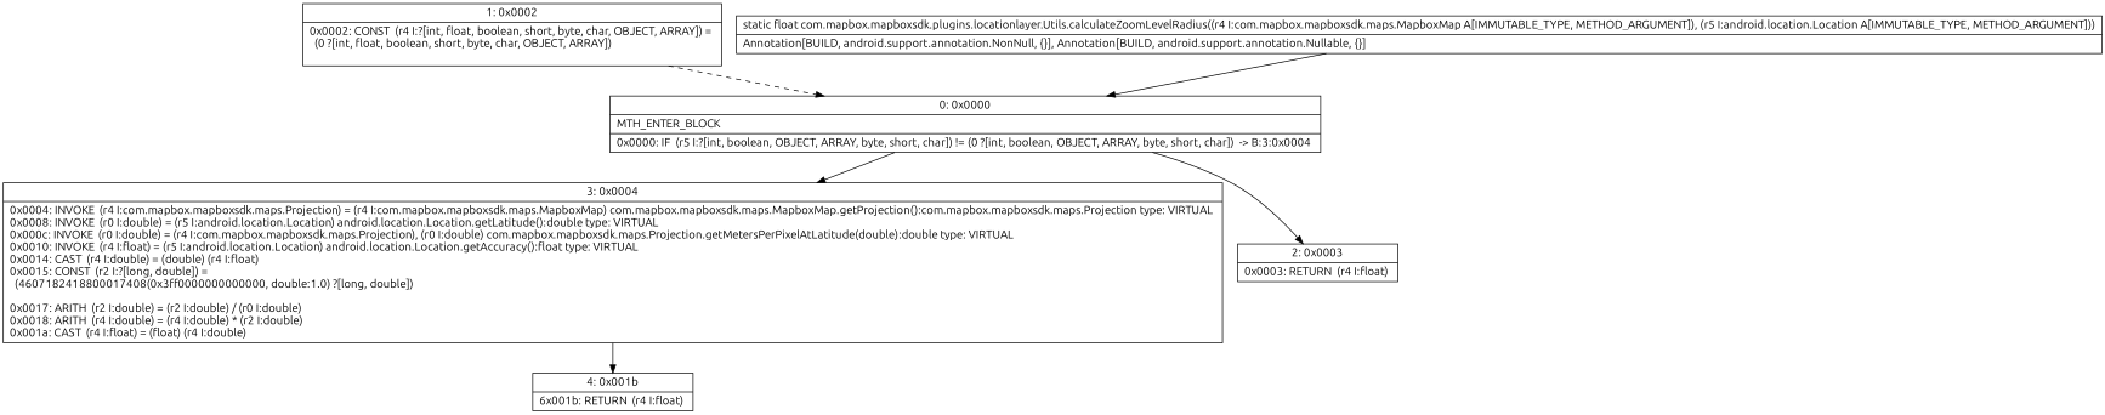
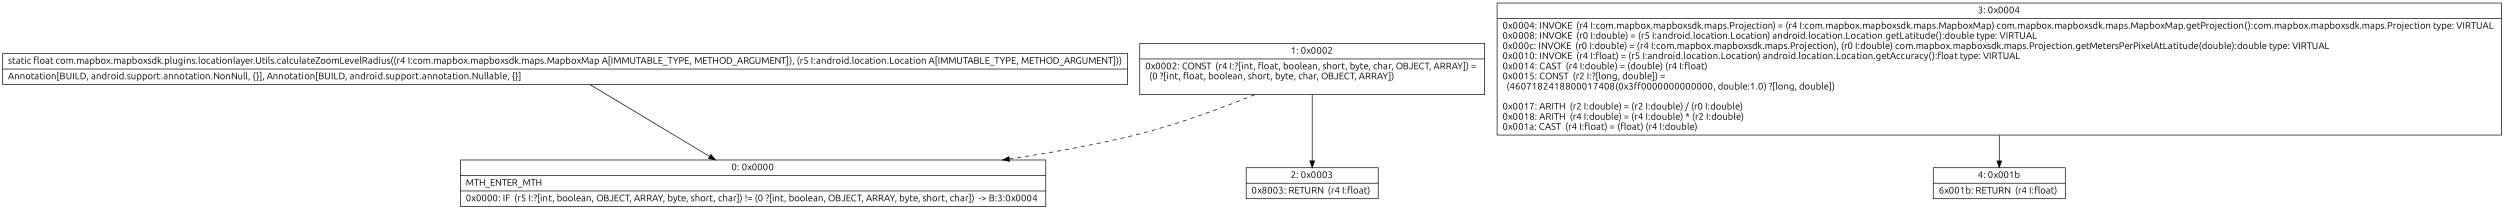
  digraph {
    fontname=Ubuntu
    node [fontname=Ubuntu shape=record]
    edge [fontname=Ubuntu]
-   n1 [label="{0\:\ 0x0000|MTH_ENTER_BLOCK\l|0x0000: IF  (r5 I:?[int, boolean, OBJECT, ARRAY, byte, short, char]) != (0 ?[int, boolean, OBJECT, ARRAY, byte, short, char])  \-\> B:3:0x0004 \l}"]
+   n1 [label="{0\:\ 0x0000|MTH_ENTER_MTH\l|0x0000: IF  (r5 I:?[int, boolean, OBJECT, ARRAY, byte, short, char]) != (0 ?[int, boolean, OBJECT, ARRAY, byte, short, char])  \-\> B:3:0x0004 \l}"]
    n2 [label="{3\:\ 0x0004|0x0004: INVOKE  (r4 I:com.mapbox.mapboxsdk.maps.Projection) = (r4 I:com.mapbox.mapboxsdk.maps.MapboxMap) com.mapbox.mapboxsdk.maps.MapboxMap.getProjection():com.mapbox.mapboxsdk.maps.Projection type: VIRTUAL \l0x0008: INVOKE  (r0 I:double) = (r5 I:android.location.Location) android.location.Location.getLatitude():double type: VIRTUAL \l0x000c: INVOKE  (r0 I:double) = (r4 I:com.mapbox.mapboxsdk.maps.Projection), (r0 I:double) com.mapbox.mapboxsdk.maps.Projection.getMetersPerPixelAtLatitude(double):double type: VIRTUAL \l0x0010: INVOKE  (r4 I:float) = (r5 I:android.location.Location) android.location.Location.getAccuracy():float type: VIRTUAL \l0x0014: CAST  (r4 I:double) = (double) (r4 I:float) \l0x0015: CONST  (r2 I:?[long, double]) = \l  (4607182418800017408(0x3ff0000000000000, double:1.0) ?[long, double])\l \l0x0017: ARITH  (r2 I:double) = (r2 I:double) \/ (r0 I:double) \l0x0018: ARITH  (r4 I:double) = (r4 I:double) * (r2 I:double) \l0x001a: CAST  (r4 I:float) = (float) (r4 I:double) \l}"]
    n3 [label="{1\:\ 0x0002|0x0002: CONST  (r4 I:?[int, float, boolean, short, byte, char, OBJECT, ARRAY]) = \l  (0 ?[int, float, boolean, short, byte, char, OBJECT, ARRAY])\l \l}"]
-   n4 [label="{2\:\ 0x0003|0x0003: RETURN  (r4 I:float) \l}"]
+   n4 [label="{2\:\ 0x0003|0x8003: RETURN  (r4 I:float) \l}"]
    n5 [label="{4\:\ 0x001b|6x001b: RETURN  (r4 I:float) \l}"]
    n6 [label="{static float com.mapbox.mapboxsdk.plugins.locationlayer.Utils.calculateZoomLevelRadius((r4 I:com.mapbox.mapboxsdk.maps.MapboxMap A[IMMUTABLE_TYPE, METHOD_ARGUMENT]), (r5 I:android.location.Location A[IMMUTABLE_TYPE, METHOD_ARGUMENT]))  | Annotation[BUILD, android.support.annotation.NonNull, \{\}], Annotation[BUILD, android.support.annotation.Nullable, \{\}]\l}"]
-   n1 -> n2
    n2 -> n5
    n3 -> n1 [style=dashed]
-   n1 -> n4
+   n3 -> n4
    n6 -> n1
  }
